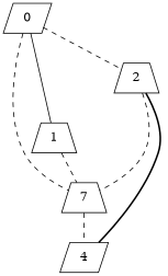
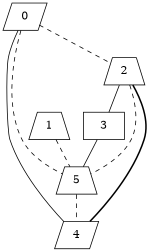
  graph {
    node [shape=trapezium]
    edge [style=dashed]
    0 [shape=parallelogram]
    4 [shape=parallelogram]
-   5 [label=7]
+   5
    2
    1
-   0 -- 1 [style=solid]
+   3 [shape=box]
+   0 -- 4 [style=solid]
    0 -- 5
    0 -- 2
    5 -- 4
    2 -- 4 [style=bold]
    2 -- 5
+   2 -- 3 [style=solid]
    1 -- 5
+   3 -- 5 [style=solid]
  }
